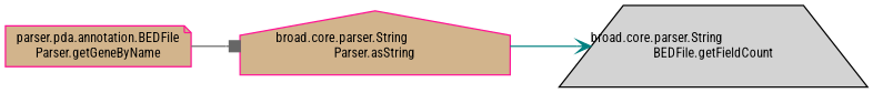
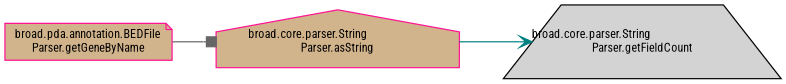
  digraph {
    fontname="Roboto Condensed"
    rankdir=LR
    node [color=deeppink fillcolor=tan fontname="Roboto Condensed" fontsize=10 style=filled]
    edge [fontname="Roboto Condensed" fontsize=10 labelfontname=Helvetica labelfontsize=10 style=solid]
-   n1 [fontcolor=black height=0.2 label="parser.pda.annotation.BEDFile\lParser.getGeneByName" shape=note width=0.4]
+   n1 [fontcolor=black height=0.2 label="broad.pda.annotation.BEDFile\lParser.getGeneByName" shape=note width=0.4]
    n2 [height=0.2 label="broad.core.parser.String\lParser.asString" shape=house width=0.4]
-   n3 [color=black fillcolor=lightgrey height=0.2 label="broad.core.parser.String\lBEDFile.getFieldCount" shape=trapezium width=0.4]
+   n3 [color=black fillcolor=lightgrey height=0.2 label="broad.core.parser.String\lParser.getFieldCount" shape=trapezium width=0.4]
    n1 -> n2 [arrowhead=box color=gray40]
    n2 -> n3 [arrowhead=vee color=teal]
  }
